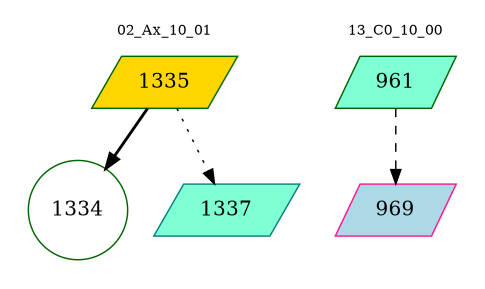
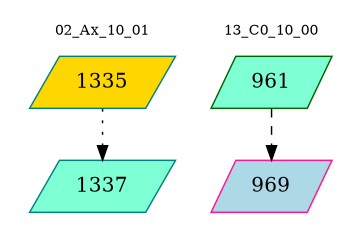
  digraph {
    node [color=teal fillcolor=aquamarine shape=parallelogram style=filled]
    edge [color=black]
-   n1 [color=darkgreen fillcolor=gold label=1335]
-   n2 [color=darkgreen fillcolor=white label=1334 shape=circle]
+   n1 [fillcolor=gold label=1335]
    n3 [label=1337]
    n4 [color=darkgreen label=961]
    n5 [color=deeppink fillcolor=lightblue label=969]
    subgraph cluster_1 {
      color=white
      fontsize=10
      label="02_Ax_10_01"
      n1
-     n2
      n3
    }
    subgraph cluster_2 {
      color=white
      fontsize=10
      label="13_C0_10_00"
      n4
      n5
    }
-   n1 -> n2 [style=bold]
    n1 -> n3 [style=dotted]
    n4 -> n5 [style=dashed]
  }
